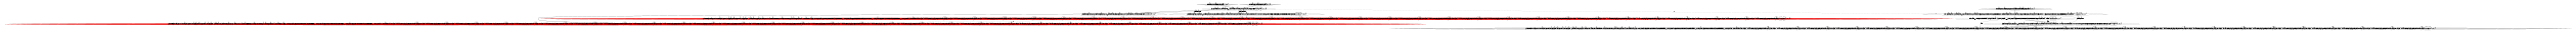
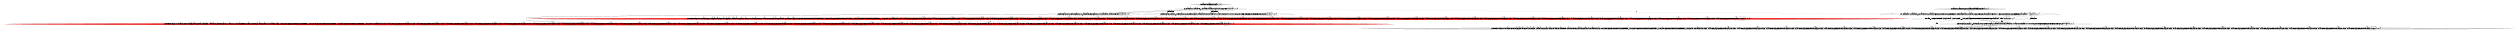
  digraph {
    node [fillcolor=white shape=ellipse style=filled]
    edge [style=bold]
    n1 [label="Filter filter = new ExpressionDimFilter(StringUtils.format(\"\"%scountryIsoCode\" == countryIsoCode\",FACT_TO_COUNTRY_ON_ISO_CODE_PREFIX),ExprMacroTable.nil()).toFilter()@@@4@@@['0', '0', '1']"]
    n2 [fillcolor=lightgray label="JoinTestHelper.verifyCursors(new HashJoinSegmentStorageAdapter(factSegment.asStorageAdapter(),joinableClauses,preAnalysis).makeCursors(filter,Intervals.ETERNITY,VirtualColumns.EMPTY,Granularities.ALL,false,null),ImmutableList.of(\"page\",\"countryIsoCode\",FACT_TO_COUNTRY_ON_ISO_CODE_PREFIX + \"countryIsoCode\",FACT_TO_COUNTRY_ON_ISO_CODE_PREFIX + \"countryName\",FACT_TO_COUNTRY_ON_ISO_CODE_PREFIX + \"countryNumber\"),ImmutableList.of(new Object((((edu.fdu.CPPDG.tinypdg.pe.ExpressionInfo@8aa51b,new Object((((edu.fdu.CPPDG.tinypdg.pe.ExpressionInfo@8aa523,new Object((((edu.fdu.CPPDG.tinypdg.pe.ExpressionInfo@8aa52b,new Object((((edu.fdu.CPPDG.tinypdg.pe.ExpressionInfo@8aa533,new Object((((edu.fdu.CPPDG.tinypdg.pe.ExpressionInfo@8aa53b,new Object((((edu.fdu.CPPDG.tinypdg.pe.ExpressionInfo@8aa543,new Object((((edu.fdu.CPPDG.tinypdg.pe.ExpressionInfo@8aa54b,new Object((((edu.fdu.CPPDG.tinypdg.pe.ExpressionInfo@8aa553,new Object((((edu.fdu.CPPDG.tinypdg.pe.ExpressionInfo@8aa55b,new Object((((edu.fdu.CPPDG.tinypdg.pe.ExpressionInfo@8aa563,new Object((((edu.fdu.CPPDG.tinypdg.pe.ExpressionInfo@8aa56b,new Object((((edu.fdu.CPPDG.tinypdg.pe.ExpressionInfo@8aa573,new Object((((edu.fdu.CPPDG.tinypdg.pe.ExpressionInfo@8aa57b,new Object((((edu.fdu.CPPDG.tinypdg.pe.ExpressionInfo@8aa583,new Object((((edu.fdu.CPPDG.tinypdg.pe.ExpressionInfo@8aa58b,new Object((((edu.fdu.CPPDG.tinypdg.pe.ExpressionInfo@8aa593,new Object((((edu.fdu.CPPDG.tinypdg.pe.ExpressionInfo@8aa59b,new Object((((edu.fdu.CPPDG.tinypdg.pe.ExpressionInfo@8aa5a3,new Object((((edu.fdu.CPPDG.tinypdg.pe.ExpressionInfo@8aa5ab,new Object((((edu.fdu.CPPDG.tinypdg.pe.ExpressionInfo@8aa5b3,new Object((((edu.fdu.CPPDG.tinypdg.pe.ExpressionInfo@8aa5bb,new Object((((edu.fdu.CPPDG.tinypdg.pe.ExpressionInfo@8aa5c3,new Object((((edu.fdu.CPPDG.tinypdg.pe.ExpressionInfo@8aa5cb))@@@6@@@['0', '0', '1']"]
    n3 [label="JoinFilterPreAnalysis preAnalysis = JoinFilterAnalyzer.computeJoinFilterPreAnalysis(JoinableClauses.fromList(joinableClauses),VirtualColumns.EMPTY,filter,true,true,true,QueryContexts.DEFAULT_ENABLE_JOIN_FILTER_REWRITE_MAX_SIZE)@@@5@@@['0', '0', '1']"]
    n4 [label="JoinFilterPreAnalysisGroup joinFilterPreAnalysisGroup = makeDefaultConfigPreAnalysisGroup(null,joinableClauses,VirtualColumns.EMPTY)@@@4@@@['0', '1', '0']"]
    n5 [fillcolor=red label="JoinTestHelper.verifyCursors(new HashJoinSegmentStorageAdapter(factSegment.asStorageAdapter(),joinableClauses,joinFilterPreAnalysisGroup).makeCursors(null,Intervals.ETERNITY,VirtualColumns.EMPTY,Granularities.ALL,false,null),ImmutableList.of(\"page\",\"countryIsoCode\",FACT_TO_COUNTRY_ON_ISO_CODE_PREFIX + \"countryIsoCode\",FACT_TO_COUNTRY_ON_ISO_CODE_PREFIX + \"countryName\",FACT_TO_COUNTRY_ON_ISO_CODE_PREFIX + \"countryNumber\"),ImmutableList.of(new Object((((edu.fdu.CPPDG.tinypdg.pe.ExpressionInfo@8aa3c5,new Object((((edu.fdu.CPPDG.tinypdg.pe.ExpressionInfo@8aa3cd,new Object((((edu.fdu.CPPDG.tinypdg.pe.ExpressionInfo@8aa3d5,new Object((((edu.fdu.CPPDG.tinypdg.pe.ExpressionInfo@8aa3dd,new Object((((edu.fdu.CPPDG.tinypdg.pe.ExpressionInfo@8aa3e5,new Object((((edu.fdu.CPPDG.tinypdg.pe.ExpressionInfo@8aa3ed,new Object((((edu.fdu.CPPDG.tinypdg.pe.ExpressionInfo@8aa3f5,new Object((((edu.fdu.CPPDG.tinypdg.pe.ExpressionInfo@8aa3fd,new Object((((edu.fdu.CPPDG.tinypdg.pe.ExpressionInfo@8aa405,new Object((((edu.fdu.CPPDG.tinypdg.pe.ExpressionInfo@8aa40d,new Object((((edu.fdu.CPPDG.tinypdg.pe.ExpressionInfo@8aa415,new Object((((edu.fdu.CPPDG.tinypdg.pe.ExpressionInfo@8aa41d,new Object((((edu.fdu.CPPDG.tinypdg.pe.ExpressionInfo@8aa425,new Object((((edu.fdu.CPPDG.tinypdg.pe.ExpressionInfo@8aa42d,new Object((((edu.fdu.CPPDG.tinypdg.pe.ExpressionInfo@8aa435,new Object((((edu.fdu.CPPDG.tinypdg.pe.ExpressionInfo@8aa43d,new Object((((edu.fdu.CPPDG.tinypdg.pe.ExpressionInfo@8aa445,new Object((((edu.fdu.CPPDG.tinypdg.pe.ExpressionInfo@8aa44d,new Object((((edu.fdu.CPPDG.tinypdg.pe.ExpressionInfo@8aa455,new Object((((edu.fdu.CPPDG.tinypdg.pe.ExpressionInfo@8aa45d,new Object((((edu.fdu.CPPDG.tinypdg.pe.ExpressionInfo@8aa465,new Object((((edu.fdu.CPPDG.tinypdg.pe.ExpressionInfo@8aa46d,new Object((((edu.fdu.CPPDG.tinypdg.pe.ExpressionInfo@8aa475,new Object((((edu.fdu.CPPDG.tinypdg.pe.ExpressionInfo@8aa47d,new Object((((edu.fdu.CPPDG.tinypdg.pe.ExpressionInfo@8aa485,new Object((((edu.fdu.CPPDG.tinypdg.pe.ExpressionInfo@8aa48d,new Object((((edu.fdu.CPPDG.tinypdg.pe.ExpressionInfo@8aa495,new Object((((edu.fdu.CPPDG.tinypdg.pe.ExpressionInfo@8aa49d,new Object((((edu.fdu.CPPDG.tinypdg.pe.ExpressionInfo@8aa4a5))@@@5@@@['0', '1', '0']"]
-   n6 [fillcolor=lightgray label="test_makeCursors_factToCountryLeft['1', '0', '0']" shape=diamond]
    n7 [label="List<JoinableClause> joinableClauses = ImmutableList.of(factToCountryOnIsoCode(JoinType.LEFT))@@@3@@@['1', '1', '0']"]
    n8 [fillcolor=lightgray label="test_makeCursors_factToCountryLeft['0', '1', '0']" shape=diamond]
    n9 [label="List<JoinableClause> joinableClauses = ImmutableList.of(new JoinableClause(FACT_TO_COUNTRY_ON_ISO_CODE_PREFIX,new IndexedTableJoinable(countriesTable),JoinType.INNER,JoinConditionAnalysis.forExpression(\"1\",FACT_TO_COUNTRY_ON_ISO_CODE_PREFIX,ExprMacroTable.nil())))@@@3@@@['0', '0', '1']"]
    n10 [label="JoinFilterPreAnalysis preAnalysis = JoinFilterAnalyzer.computeJoinFilterPreAnalysis(JoinableClauses.fromList(joinableClauses),VirtualColumns.EMPTY,null,true,true,true,QueryContexts.DEFAULT_ENABLE_JOIN_FILTER_REWRITE_MAX_SIZE)@@@4@@@['1', '0', '0']"]
    n11 [fillcolor=lightgray label="test_makeCursors_factToCountryInnerWithFilterInsteadOfRealJoinCondition['0', '0', '1']" shape=diamond]
    n12 [fillcolor=red label="JoinTestHelper.verifyCursors(new HashJoinSegmentStorageAdapter(factSegment.asStorageAdapter(),joinableClauses,preAnalysis).makeCursors(null,Intervals.ETERNITY,VirtualColumns.EMPTY,Granularities.ALL,false,null),ImmutableList.of(\"page\",\"countryIsoCode\",FACT_TO_COUNTRY_ON_ISO_CODE_PREFIX + \"countryIsoCode\",FACT_TO_COUNTRY_ON_ISO_CODE_PREFIX + \"countryName\",FACT_TO_COUNTRY_ON_ISO_CODE_PREFIX + \"countryNumber\"),ImmutableList.of(new Object((((edu.fdu.CPPDG.tinypdg.pe.ExpressionInfo@8aa295,new Object((((edu.fdu.CPPDG.tinypdg.pe.ExpressionInfo@8aa29d,new Object((((edu.fdu.CPPDG.tinypdg.pe.ExpressionInfo@8aa2a5,new Object((((edu.fdu.CPPDG.tinypdg.pe.ExpressionInfo@8aa2ad,new Object((((edu.fdu.CPPDG.tinypdg.pe.ExpressionInfo@8aa2b5,new Object((((edu.fdu.CPPDG.tinypdg.pe.ExpressionInfo@8aa2bd,new Object((((edu.fdu.CPPDG.tinypdg.pe.ExpressionInfo@8aa2c5,new Object((((edu.fdu.CPPDG.tinypdg.pe.ExpressionInfo@8aa2cd,new Object((((edu.fdu.CPPDG.tinypdg.pe.ExpressionInfo@8aa2d5,new Object((((edu.fdu.CPPDG.tinypdg.pe.ExpressionInfo@8aa2dd,new Object((((edu.fdu.CPPDG.tinypdg.pe.ExpressionInfo@8aa2e5,new Object((((edu.fdu.CPPDG.tinypdg.pe.ExpressionInfo@8aa2ed,new Object((((edu.fdu.CPPDG.tinypdg.pe.ExpressionInfo@8aa2f5,new Object((((edu.fdu.CPPDG.tinypdg.pe.ExpressionInfo@8aa2fd,new Object((((edu.fdu.CPPDG.tinypdg.pe.ExpressionInfo@8aa305,new Object((((edu.fdu.CPPDG.tinypdg.pe.ExpressionInfo@8aa30d,new Object((((edu.fdu.CPPDG.tinypdg.pe.ExpressionInfo@8aa315,new Object((((edu.fdu.CPPDG.tinypdg.pe.ExpressionInfo@8aa31d,new Object((((edu.fdu.CPPDG.tinypdg.pe.ExpressionInfo@8aa325,new Object((((edu.fdu.CPPDG.tinypdg.pe.ExpressionInfo@8aa32d,new Object((((edu.fdu.CPPDG.tinypdg.pe.ExpressionInfo@8aa335,new Object((((edu.fdu.CPPDG.tinypdg.pe.ExpressionInfo@8aa33d,new Object((((edu.fdu.CPPDG.tinypdg.pe.ExpressionInfo@8aa345,new Object((((edu.fdu.CPPDG.tinypdg.pe.ExpressionInfo@8aa34d,new Object((((edu.fdu.CPPDG.tinypdg.pe.ExpressionInfo@8aa355,new Object((((edu.fdu.CPPDG.tinypdg.pe.ExpressionInfo@8aa35d,new Object((((edu.fdu.CPPDG.tinypdg.pe.ExpressionInfo@8aa365,new Object((((edu.fdu.CPPDG.tinypdg.pe.ExpressionInfo@8aa36d,new Object((((edu.fdu.CPPDG.tinypdg.pe.ExpressionInfo@8aa375))@@@5@@@['1', '0', '0']"]
    n1 -> n2 [label=filter style=solid]
    n1 -> n3
    n1 -> n3 [label=filter style=solid]
    n3 -> n2
    n4 -> n5
-   n6 -> n7
    n7 -> n4 [label=joinableClauses style=solid]
    n7 -> n4
    n7 -> n9 [label=0 style=dashed]
    n7 -> n10 [label=joinableClauses style=solid]
    n7 -> n10
    n8 -> n7
    n9 -> n1
    n9 -> n3 [label=joinableClauses style=solid]
    n10 -> n12
    n11 -> n9
    n12 -> n5 [label=0 style=dashed]
  }
